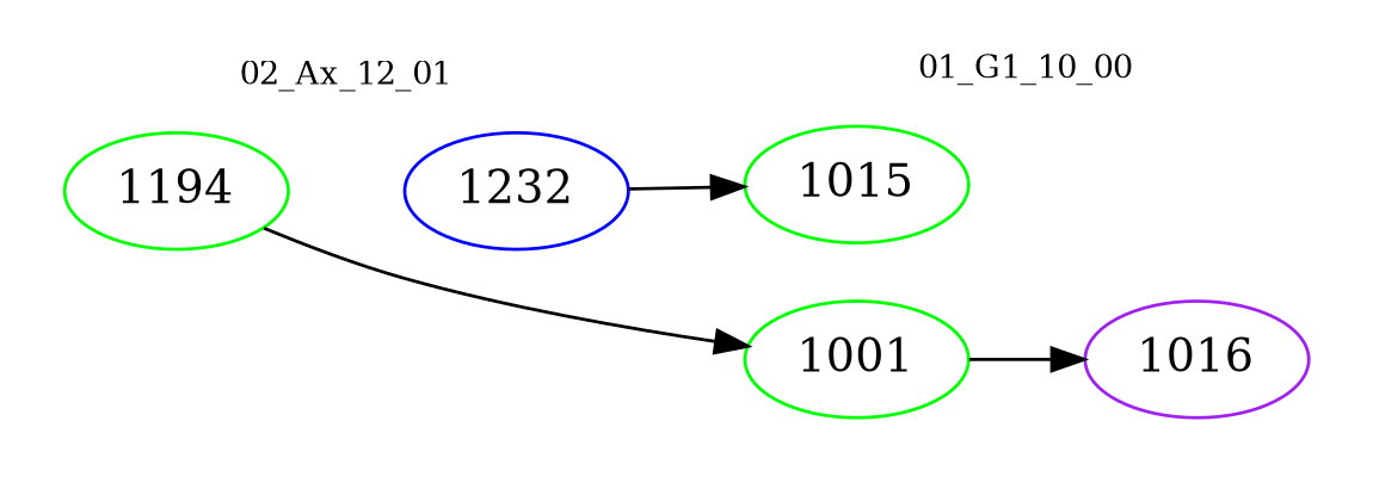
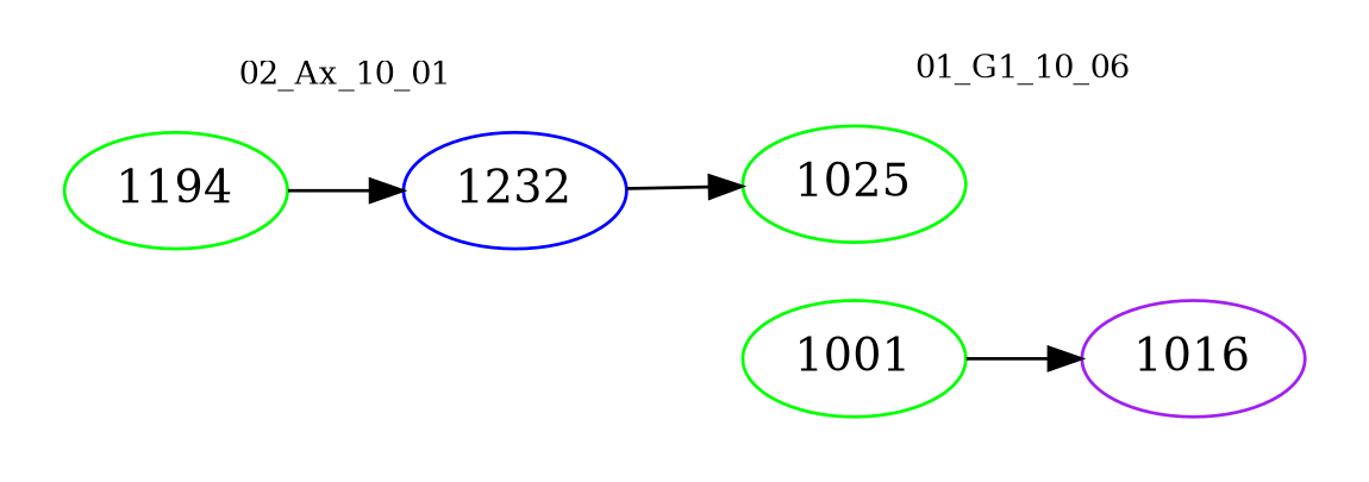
  digraph {
    rankdir=LR
    node [color=green]
    edge [color=black]
    n1 [label=1194]
    n2 [color=blue label=1232]
    n3 [label=1001]
-   n4 [label=1015]
+   n4 [label=1025]
    n5 [color=purple label=1016]
    subgraph cluster_1 {
      color=white
      fontsize=10
-     label="02_Ax_12_01"
+     label="02_Ax_10_01"
      n1
      n2
    }
    subgraph cluster_2 {
      color=white
      fontsize=10
-     label="01_G1_10_00"
+     label="01_G1_10_06"
      n3
      n4
      n5
    }
-   n1 -> n3
+   n1 -> n2
    n2 -> n4
    n3 -> n5
  }
